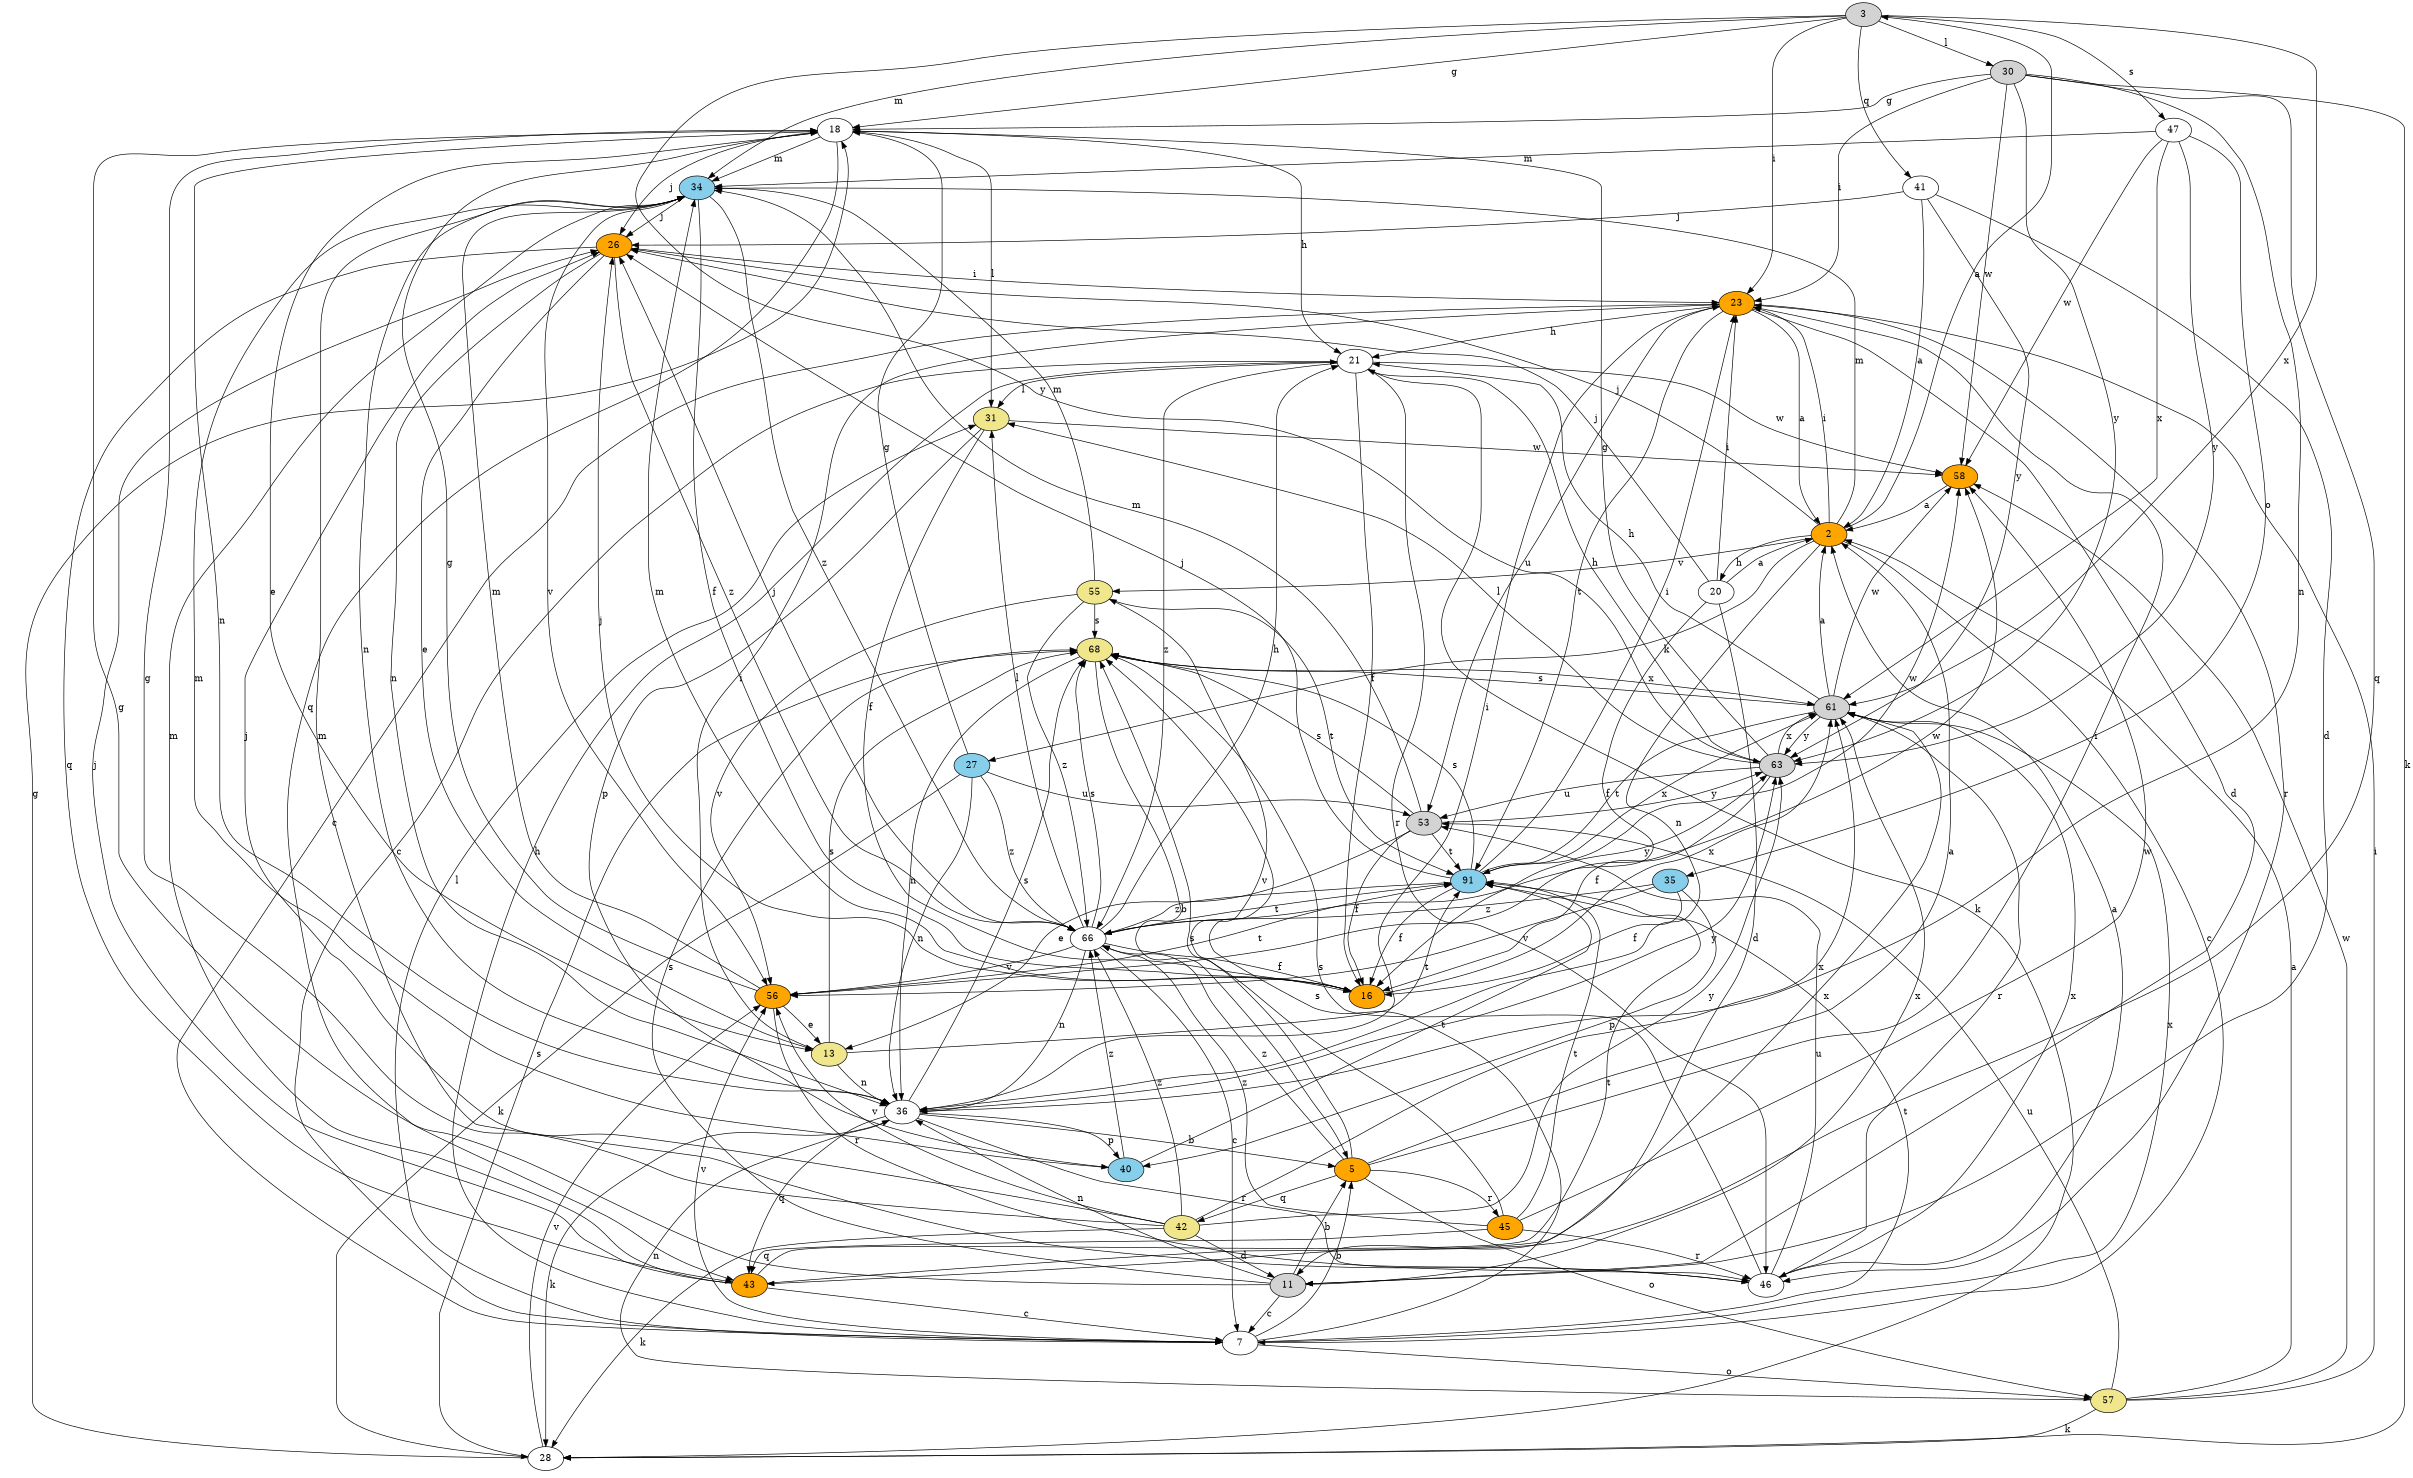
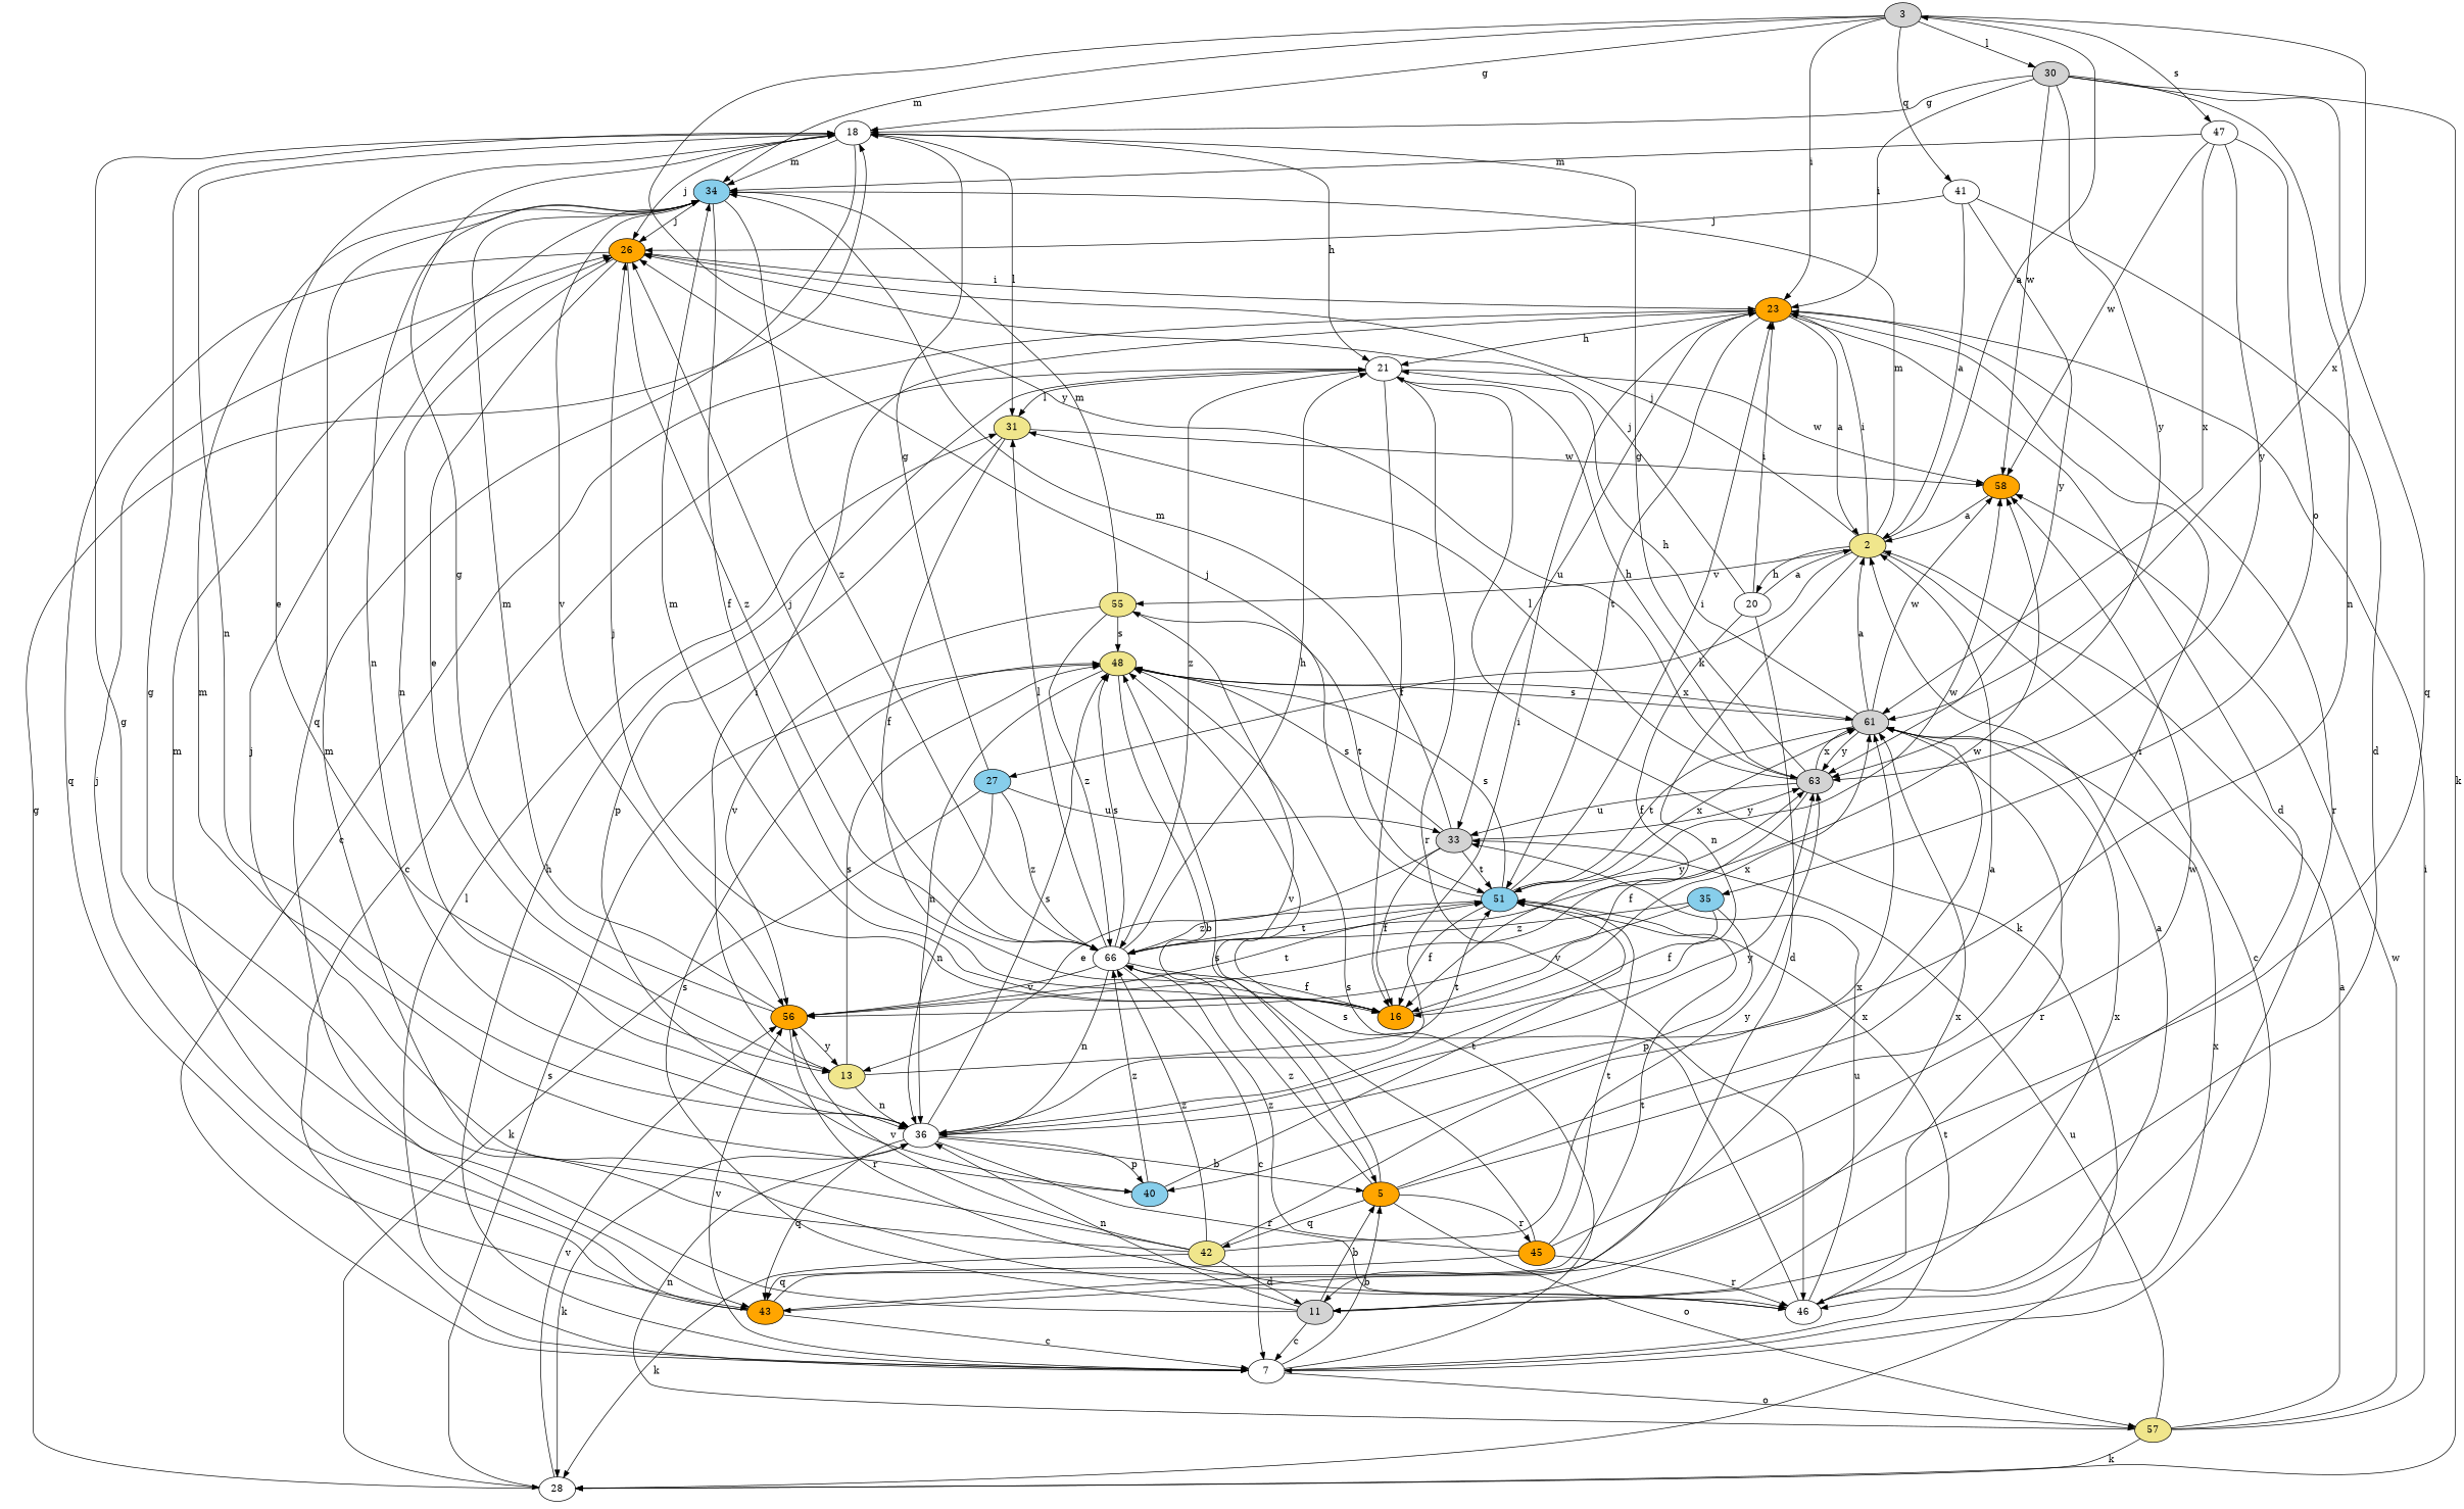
  strict digraph {
    node [fillcolor=white style=filled]
    n1 [fillcolor=lightgrey label=3]
    18
    23 [fillcolor=orange]
    30 [fillcolor=lightgrey]
    34 [fillcolor=skyblue]
    41
    47
    61 [fillcolor=lightgrey]
    63 [fillcolor=lightgrey]
    26 [fillcolor=orange]
    36
    21
    31 [fillcolor=khaki]
    13 [fillcolor=khaki]
    43 [fillcolor=orange]
-   2 [fillcolor=orange]
+   2 [fillcolor=khaki]
    7
-   51 [fillcolor=skyblue label=91]
+   51 [fillcolor=skyblue]
    11 [fillcolor=lightgrey]
    46
-   53 [fillcolor=lightgrey]
+   53 [fillcolor=lightgrey label=33]
    28
    58 [fillcolor=orange]
    66
    56 [fillcolor=orange]
    16 [fillcolor=orange]
    n27 [fillcolor=skyblue label=35]
-   48 [fillcolor=khaki label=68]
+   48 [fillcolor=khaki]
    20
    27 [fillcolor=skyblue]
    55 [fillcolor=khaki]
    5 [fillcolor=orange]
    n33 [fillcolor=khaki label=57]
    40 [fillcolor=skyblue]
    42 [fillcolor=khaki]
    45 [fillcolor=orange]
    n1 -> 18 [label=g]
    n1 -> 23 [label=i]
    n1 -> 30 [label=l]
    n1 -> 34 [label=m]
    n1 -> 41 [label=q]
    n1 -> 47 [label=s]
    n1 -> 61 [label=x]
    n1 -> 63 [label=y]
    18 -> 34 [label=m]
    18 -> 26 [label=j]
    18 -> 36 [label=n]
    18 -> 21 [label=h]
    18 -> 31 [label=l]
    18 -> 13 [label=e]
    18 -> 43 [label=q]
    23 -> 21 [label=h]
    23 -> 2 [label=a]
    23 -> 7 [label=c]
    23 -> 51 [label=t]
    23 -> 11 [label=d]
    23 -> 46 [label=r]
    23 -> 53 [label=u]
    30 -> 18 [label=g]
    30 -> 23 [label=i]
    30 -> 63 [label=y]
    30 -> 36 [label=n]
    30 -> 43 [label=q]
    30 -> 28 [label=k]
    30 -> 58 [label=w]
    34 -> 26 [label=j]
    34 -> 36 [label=n]
    34 -> 66 [label=z]
    34 -> 56 [label=v]
    34 -> 16 [label=f]
    41 -> 63 [label=y]
    41 -> 26 [label=j]
    41 -> 2 [label=a]
    41 -> 11 [label=d]
    47 -> 34 [label=m]
    47 -> 61 [label=x]
    47 -> 63 [label=y]
    47 -> 58 [label=w]
    47 -> n27 [label=o]
    61 -> 63 [label=y]
    61 -> 21 [label=h]
    61 -> 2 [label=a]
    61 -> 51 [label=t]
    61 -> 46 [label=r]
    61 -> 58 [label=w]
    61 -> 48 [label=s]
    63 -> 18 [label=g]
    63 -> 61 [label=x]
    63 -> 21 [label=h]
    63 -> 31 [label=l]
    63 -> 53 [label=u]
    63 -> 16 [label=f]
    26 -> 23 [label=i]
    26 -> 36 [label=n]
    26 -> 13 [label=e]
    26 -> 43 [label=q]
    26 -> 66 [label=z]
    36 -> 23 [label=i]
    36 -> 63 [label=y]
    36 -> 43 [label=q]
    36 -> 46 [label=r]
    36 -> 28 [label=k]
    36 -> 48 [label=s]
    36 -> 5 [label=b]
    36 -> 40 [label=p]
    21 -> 31 [label=l]
    21 -> 7 [label=c]
    21 -> 46 [label=r]
    21 -> 28 [label=k]
    21 -> 58 [label=w]
    21 -> 66 [label=z]
    21 -> 16 [label=f]
    31 -> 58 [label=w]
    31 -> 16 [label=f]
    31 -> 40 [label=p]
    13 -> 23 [label=i]
    13 -> 36 [label=n]
    13 -> 51 [label=t]
    13 -> 48 [label=s]
    43 -> 34 [label=m]
    43 -> 61 [label=x]
    43 -> 26 [label=j]
    43 -> 7 [label=c]
    43 -> 51 [label=t]
    2 -> n1 [label=a]
    2 -> 23 [label=i]
    2 -> 34 [label=m]
    2 -> 26 [label=j]
    2 -> 36 [label=n]
    2 -> 7 [label=c]
    2 -> 20 [label=h]
    2 -> 27 [label=k]
    2 -> 55 [label=v]
    7 -> 61 [label=x]
    7 -> 21 [label=h]
    7 -> 31 [label=l]
    7 -> 51 [label=t]
    7 -> 56 [label=v]
    7 -> 48 [label=s]
    7 -> 5 [label=b]
    7 -> n33 [label=o]
    51 -> 23 [label=i]
    51 -> 61 [label=x]
    51 -> 26 [label=j]
    51 -> 58 [label=w]
    51 -> 66 [label=z]
    51 -> 16 [label=f]
    51 -> 48 [label=s]
    11 -> 18 [label=g]
    11 -> 61 [label=x]
    11 -> 36 [label=n]
    11 -> 7 [label=c]
    11 -> 48 [label=s]
    11 -> 5 [label=b]
    46 -> 34 [label=m]
    46 -> 61 [label=x]
    46 -> 2 [label=a]
    46 -> 53 [label=u]
    46 -> 48 [label=s]
    53 -> 34 [label=m]
    53 -> 63 [label=y]
    53 -> 13 [label=e]
    53 -> 51 [label=t]
    53 -> 16 [label=f]
    53 -> 48 [label=s]
    28 -> 18 [label=g]
    28 -> 56 [label=v]
    28 -> 48 [label=s]
    58 -> 2 [label=a]
    66 -> 63 [label=y]
    66 -> 26 [label=j]
    66 -> 36 [label=n]
    66 -> 21 [label=h]
    66 -> 31 [label=l]
    66 -> 7 [label=c]
    66 -> 51 [label=t]
    66 -> 56 [label=v]
    66 -> 16 [label=f]
    66 -> 48 [label=s]
    56 -> 18 [label=g]
    56 -> 34 [label=m]
-   56 -> 13 [label=e]
+   56 -> 13 [label=y]
    56 -> 51 [label=t]
    56 -> 46 [label=r]
    56 -> 58 [label=w]
    16 -> 34 [label=m]
    16 -> 61 [label=x]
    16 -> 26 [label=j]
    n27 -> 66 [label=z]
    n27 -> 56 [label=v]
    n27 -> 16 [label=f]
    n27 -> 40 [label=p]
    48 -> 61 [label=x]
    48 -> 36 [label=n]
    48 -> 5 [label=b]
    20 -> 23 [label=i]
    20 -> 26 [label=j]
    20 -> 2 [label=a]
    20 -> 11 [label=d]
    20 -> 16 [label=f]
    27 -> 18 [label=g]
    27 -> 36 [label=n]
    27 -> 53 [label=u]
    27 -> 28 [label=k]
    27 -> 66 [label=z]
    55 -> 34 [label=m]
    55 -> 51 [label=t]
    55 -> 66 [label=z]
    55 -> 56 [label=v]
    55 -> 48 [label=s]
    5 -> 23 [label=i]
    5 -> 2 [label=a]
    5 -> 66 [label=z]
    5 -> 55 [label=v]
    5 -> n33 [label=o]
    5 -> 42 [label=q]
    5 -> 45 [label=r]
    n33 -> 23 [label=i]
    n33 -> 36 [label=n]
    n33 -> 2 [label=a]
    n33 -> 53 [label=u]
    n33 -> 28 [label=k]
    n33 -> 58 [label=w]
    40 -> 34 [label=m]
    40 -> 51 [label=t]
    40 -> 66 [label=z]
    42 -> 18 [label=g]
    42 -> 61 [label=x]
    42 -> 63 [label=y]
    42 -> 26 [label=j]
    42 -> 11 [label=d]
    42 -> 28 [label=k]
    42 -> 66 [label=z]
    42 -> 56 [label=v]
    45 -> 43 [label=q]
    45 -> 51 [label=t]
    45 -> 46 [label=r]
    45 -> 58 [label=w]
    45 -> 66 [label=z]
    45 -> 48 [label=s]
  }
